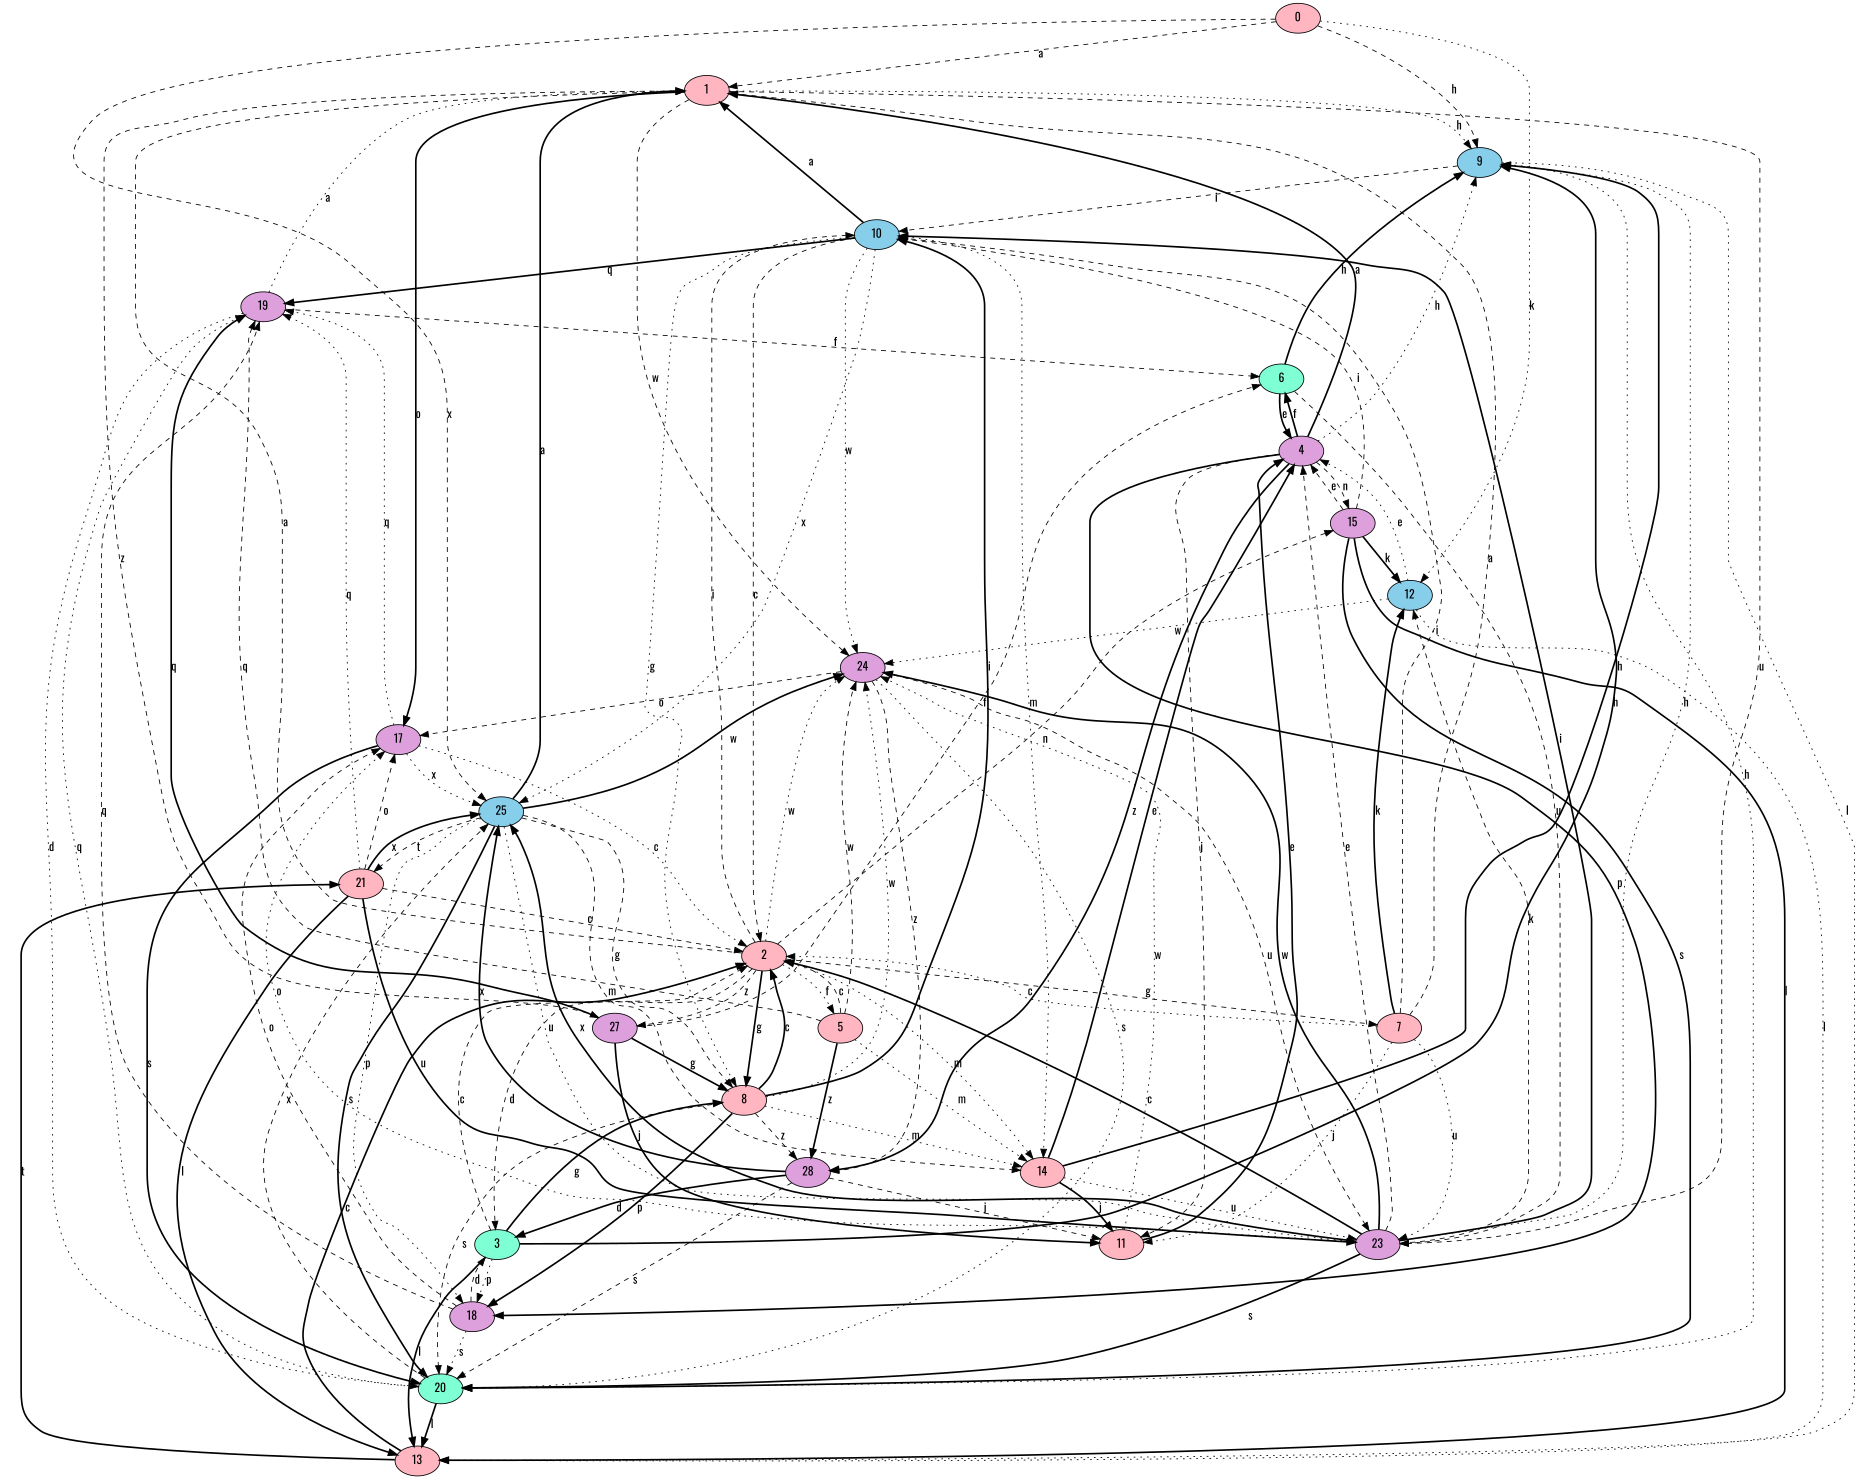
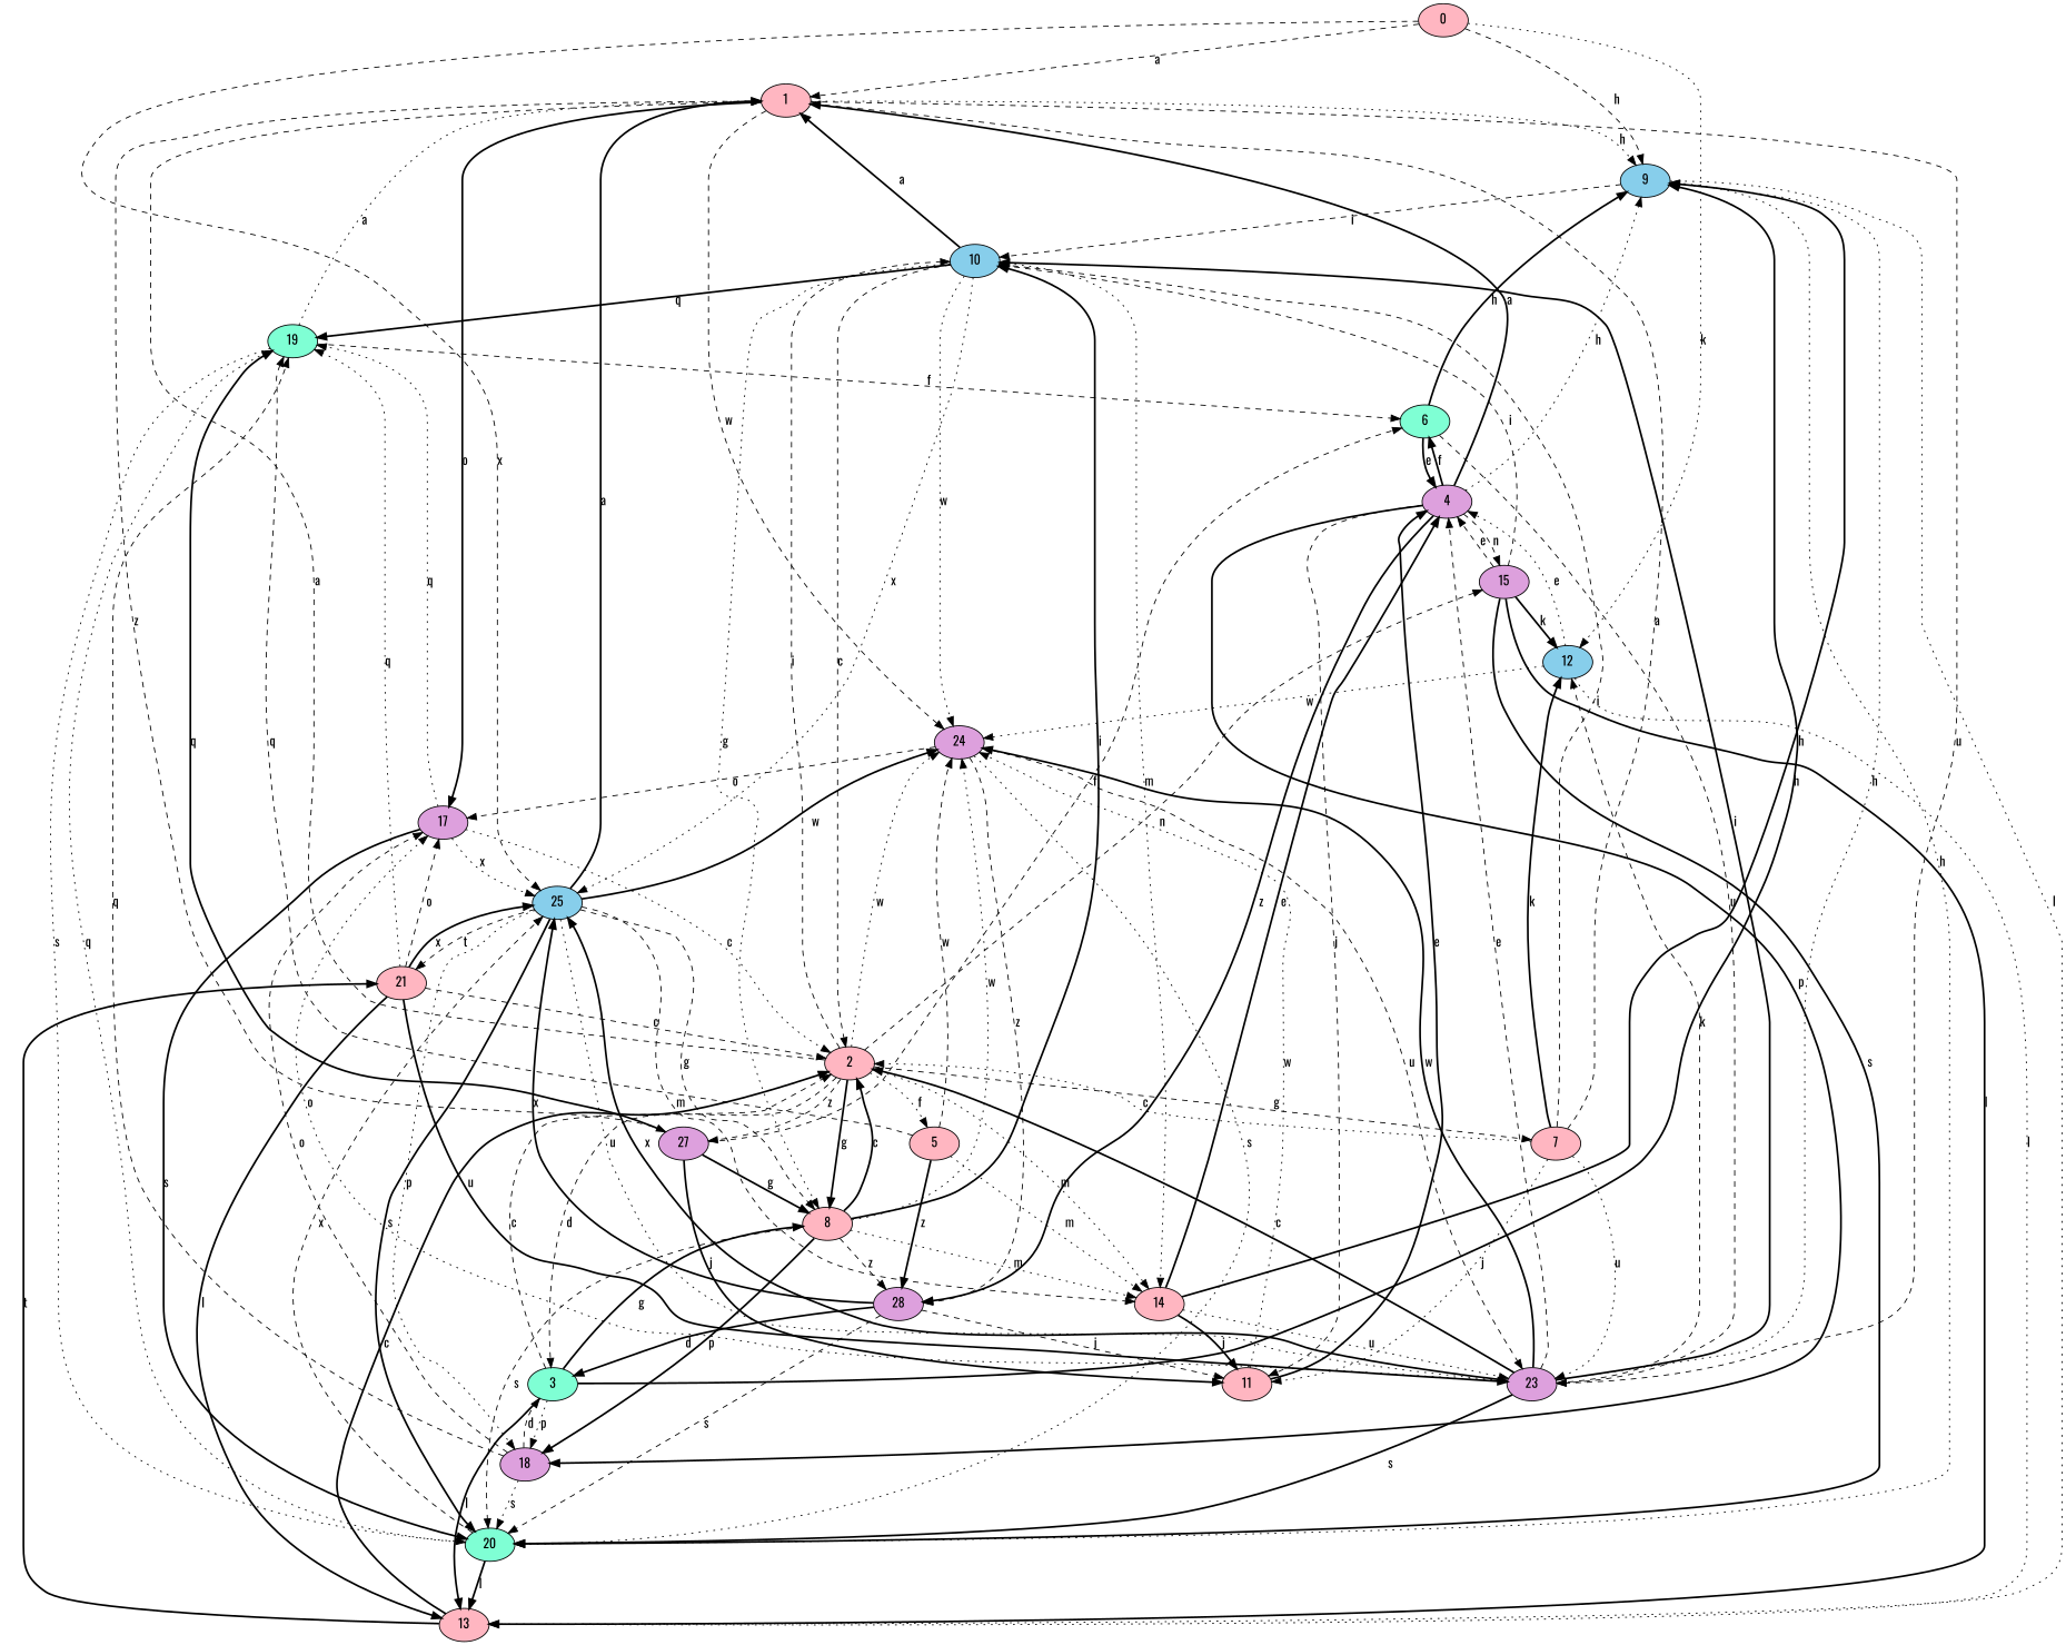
  strict digraph {
    fontname=Oswald
    node [fillcolor=lightpink fontname=Oswald style=filled]
    edge [fontname=Oswald style=dashed]
    0
    1
    9 [fillcolor=skyblue]
    12 [fillcolor=skyblue]
    25 [fillcolor=skyblue]
    17 [fillcolor=plum]
    23 [fillcolor=plum]
    24 [fillcolor=plum]
    27 [fillcolor=plum]
    10 [fillcolor=skyblue]
    13
    4 [fillcolor=plum]
    8
    14
    18 [fillcolor=plum]
    20 [fillcolor=aquamarine]
    21
    2
-   19 [fillcolor=plum]
+   19 [fillcolor=aquamarine]
    28 [fillcolor=plum]
    6 [fillcolor=aquamarine]
    11
    3 [fillcolor=aquamarine]
    5
    7
    15 [fillcolor=plum]
    0 -> 1 [label=a]
    0 -> 9 [label=h]
    0 -> 12 [label=k style=dotted]
    0 -> 25 [label=x]
    1 -> 9 [label=h style=dotted]
    1 -> 17 [label=o style=bold]
    1 -> 23 [label=u]
    1 -> 24 [label=w]
    1 -> 27 [label=z]
    9 -> 10 [label=i]
    9 -> 13 [label=l style=dotted]
    12 -> 24 [label=w style=dotted]
    12 -> 13 [label=l style=dotted]
    12 -> 4 [label=e style=dotted]
    25 -> 1 [label=a style=bold]
    25 -> 23 [label=u style=dotted]
    25 -> 24 [label=w style=bold]
    25 -> 8 [label=g]
    25 -> 14 [label=m]
    25 -> 18 [label=p style=dotted]
    25 -> 20 [label=s style=bold]
    25 -> 21 [label=t]
    17 -> 25 [label=x style=dotted]
    17 -> 20 [label=s style=bold]
    17 -> 2 [label=c style=dotted]
    17 -> 19 [label=q style=dotted]
    23 -> 9 [label=h style=dotted]
    23 -> 12 [label=k]
    23 -> 25 [label=x style=bold]
    23 -> 17 [label=o style=dotted]
    23 -> 24 [label=w style=bold]
    23 -> 10 [label=i style=bold]
    23 -> 4 [label=e]
    23 -> 20 [label=s style=bold]
    23 -> 2 [label=c style=bold]
    24 -> 17 [label=o]
    24 -> 23 [label=u]
    24 -> 20 [label=s style=dotted]
    24 -> 28 [label=z]
    27 -> 8 [label=g style=bold]
    27 -> 19 [label=q style=bold]
    27 -> 6 [label=f]
    27 -> 11 [label=j style=bold]
    10 -> 1 [label=a style=bold]
    10 -> 25 [label=x style=dotted]
    10 -> 24 [label=w style=dotted]
    10 -> 8 [label=g style=dotted]
    10 -> 14 [label=m style=dotted]
    10 -> 2 [label=c]
    10 -> 19 [label=q style=bold]
    13 -> 21 [label=t style=bold]
    13 -> 2 [label=c style=bold]
    4 -> 1 [label=a style=bold]
    4 -> 9 [label=h style=dotted]
    4 -> 18 [label=p style=bold]
    4 -> 28 [label=z style=bold]
    4 -> 6 [label=f style=bold]
    4 -> 11 [label=j]
    4 -> 15 [label=n]
    8 -> 24 [label=w style=dotted]
    8 -> 10 [label=i style=bold]
    8 -> 14 [label=m style=dotted]
    8 -> 18 [label=p style=bold]
    8 -> 20 [label=s]
    8 -> 2 [label=c style=bold]
    8 -> 28 [label=z]
    14 -> 9 [label=h style=bold]
    14 -> 23 [label=u style=dotted]
    14 -> 4 [label=e style=bold]
    14 -> 11 [label=j style=bold]
    18 -> 17 [label=o]
    18 -> 20 [label=s style=dotted]
    18 -> 19 [label=q]
    18 -> 3 [label=d]
    20 -> 9 [label=h style=dotted]
    20 -> 25 [label=x]
    20 -> 13 [label=l style=bold]
    20 -> 19 [label=q style=dotted]
    21 -> 25 [label=x style=bold]
    21 -> 17 [label=o]
    21 -> 23 [label=u style=bold]
    21 -> 13 [label=l style=bold]
    21 -> 2 [label=c]
    21 -> 19 [label=q style=dotted]
    2 -> 1 [label=a]
    2 -> 24 [label=w style=dotted]
    2 -> 27 [label=z]
    2 -> 10 [label=i]
    2 -> 8 [label=g style=bold]
    2 -> 14 [label=m style=dotted]
    2 -> 3 [label=d]
    2 -> 5 [label=f style=dotted]
    2 -> 7 [label=g]
    2 -> 15 [label=n]
    19 -> 1 [label=a style=dotted]
-   19 -> 20 [label=d style=dotted]
+   19 -> 20 [label=s style=dotted]
    19 -> 6 [label=f]
    28 -> 25 [label=x style=bold]
    28 -> 20 [label=s]
    28 -> 11 [label=j]
    28 -> 3 [label=d style=bold]
    6 -> 9 [label=h style=bold]
    6 -> 23 [label=u]
    6 -> 4 [label=e style=bold]
    11 -> 24 [label=w style=dotted]
    11 -> 4 [label=e style=bold]
    3 -> 9 [label=h style=bold]
    3 -> 13 [label=l style=bold]
    3 -> 8 [label=g style=bold]
    3 -> 18 [label=p style=dotted]
    3 -> 2 [label=c]
    5 -> 24 [label=w]
    5 -> 14 [label=m style=dotted]
-   5 -> 2 [label=c]
    5 -> 19 [label=q]
    5 -> 28 [label=z style=bold]
    7 -> 1 [label=a]
    7 -> 12 [label=k style=bold]
    7 -> 23 [label=u style=dotted]
    7 -> 10 [label=i]
    7 -> 2 [label=c style=dotted]
    7 -> 11 [label=j style=dotted]
    15 -> 12 [label=k style=bold]
    15 -> 10 [label=i]
    15 -> 13 [label=l style=bold]
    15 -> 4 [label=e]
    15 -> 20 [label=s style=bold]
  }
